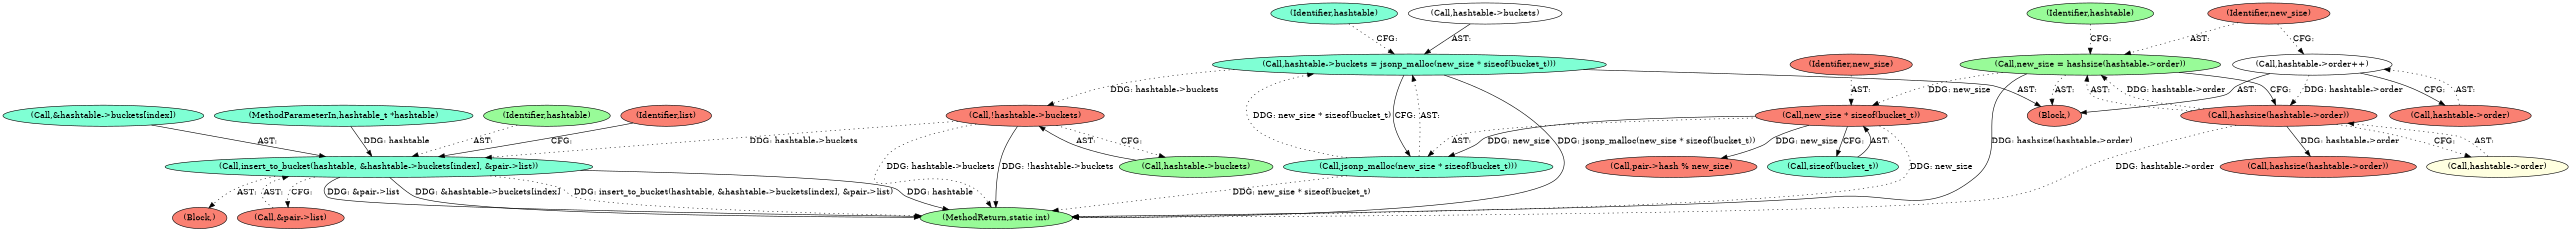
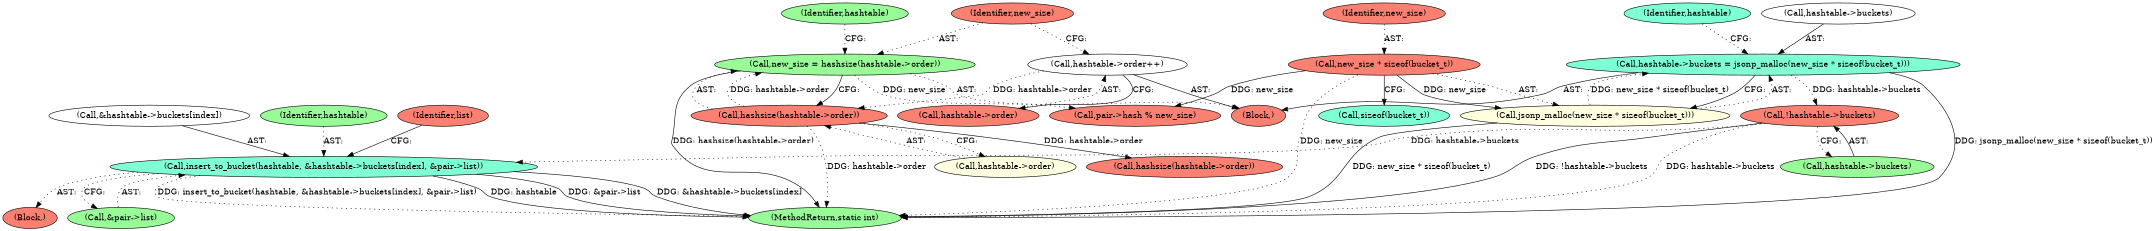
  digraph {
    node [fillcolor=salmon style=filled]
    edge [style=dotted]
    n1 [fillcolor=aquamarine label="(Call,hashtable->buckets = jsonp_malloc(new_size * sizeof(bucket_t)))"]
-   n2 [fillcolor=aquamarine label="(Call,jsonp_malloc(new_size * sizeof(bucket_t)))"]
+   n2 [fillcolor=lightyellow label="(Call,jsonp_malloc(new_size * sizeof(bucket_t)))"]
    n3 [label="(Call,!hashtable->buckets)"]
    n4 [fillcolor=palegreen label="(MethodReturn,static int)"]
    n5 [label="(Block,)"]
    n6 [fillcolor=aquamarine label="(Call,insert_to_bucket(hashtable, &hashtable->buckets[index], &pair->list))"]
    n7 [fillcolor=palegreen label="(Call,hashtable->buckets)"]
    n8 [label="(Call,new_size * sizeof(bucket_t))"]
    n9 [label="(Call,pair->hash % new_size)"]
    n10 [fillcolor=aquamarine label="(Call,sizeof(bucket_t))"]
    n11 [fillcolor=palegreen label="(Call,new_size = hashsize(hashtable->order))"]
    n12 [label="(Call,hashsize(hashtable->order))"]
    n13 [label="(Call,hashsize(hashtable->order))"]
    n14 [fillcolor=lightyellow label="(Call,hashtable->order)"]
    n15 [fillcolor=white label="(Call,hashtable->order++)"]
    n16 [label="(Call,hashtable->order)"]
    n17 [label="(Block,)"]
-   n18 [label="(Call,&pair->list)"]
-   n19 [fillcolor=aquamarine label="(Call,&hashtable->buckets[index])"]
-   n20 [fillcolor=aquamarine label="(MethodParameterIn,hashtable_t *hashtable)"]
+   n18 [fillcolor=palegreen label="(Call,&pair->list)"]
+   n19 [fillcolor=white label="(Call,&hashtable->buckets[index])"]
    n21 [label="(Identifier,new_size)"]
    n22 [fillcolor=palegreen label="(Identifier,hashtable)"]
    n23 [fillcolor=palegreen label="(Identifier,hashtable)"]
    n24 [label="(Identifier,list)"]
    n25 [label="(Identifier,new_size)"]
    n26 [fillcolor=aquamarine label="(Identifier,hashtable)"]
    n27 [fillcolor=white label="(Call,hashtable->buckets)"]
    n1 -> n2 [label="CFG: " style=solid]
    n1 -> n3 [label="DDG: hashtable->buckets"]
    n1 -> n4 [label="DDG: jsonp_malloc(new_size * sizeof(bucket_t))" style=solid]
    n1 -> n5 [label="AST: " style=solid]
    n2 -> n1 [label="AST: "]
    n2 -> n1 [label="DDG: new_size * sizeof(bucket_t)"]
-   n2 -> n4 [label="DDG: new_size * sizeof(bucket_t)"]
+   n2 -> n4 [label="DDG: new_size * sizeof(bucket_t)" style=solid]
    n3 -> n4 [label="DDG: !hashtable->buckets" style=solid]
    n3 -> n4 [label="DDG: hashtable->buckets"]
    n3 -> n6 [label="DDG: hashtable->buckets"]
    n3 -> n7 [label="CFG: "]
    n6 -> n4 [label="DDG: &hashtable->buckets[index]" style=solid]
    n6 -> n4 [label="DDG: insert_to_bucket(hashtable, &hashtable->buckets[index], &pair->list)"]
    n6 -> n4 [label="DDG: hashtable" style=solid]
    n6 -> n4 [label="DDG: &pair->list" style=solid]
    n6 -> n17 [label="AST: "]
    n6 -> n18 [label="CFG: "]
    n7 -> n3 [label="AST: " style=solid]
    n8 -> n2 [label="AST: "]
    n8 -> n2 [label="DDG: new_size" style=solid]
    n8 -> n4 [label="DDG: new_size"]
    n8 -> n9 [label="DDG: new_size" style=solid]
    n8 -> n10 [label="CFG: " style=solid]
-   n10 -> n8 [label="AST: " style=solid]
    n11 -> n4 [label="DDG: hashsize(hashtable->order)" style=solid]
    n11 -> n5 [label="AST: "]
-   n11 -> n8 [label="DDG: new_size"]
+   n11 -> n9 [label="DDG: new_size"]
    n11 -> n12 [label="CFG: " style=solid]
    n12 -> n4 [label="DDG: hashtable->order"]
    n12 -> n11 [label="AST: "]
    n12 -> n11 [label="DDG: hashtable->order"]
    n12 -> n13 [label="DDG: hashtable->order" style=solid]
    n12 -> n14 [label="CFG: "]
    n14 -> n12 [label="AST: "]
    n15 -> n5 [label="AST: " style=solid]
    n15 -> n12 [label="DDG: hashtable->order"]
    n15 -> n16 [label="CFG: " style=solid]
    n16 -> n15 [label="AST: "]
    n18 -> n6 [label="AST: "]
    n19 -> n6 [label="AST: " style=solid]
-   n20 -> n6 [label="DDG: hashtable" style=solid]
    n21 -> n11 [label="AST: "]
    n21 -> n15 [label="CFG: "]
    n22 -> n11 [label="CFG: "]
    n23 -> n6 [label="AST: "]
    n24 -> n6 [label="CFG: " style=solid]
    n25 -> n8 [label="AST: "]
    n26 -> n1 [label="CFG: "]
    n27 -> n1 [label="AST: " style=solid]
  }
